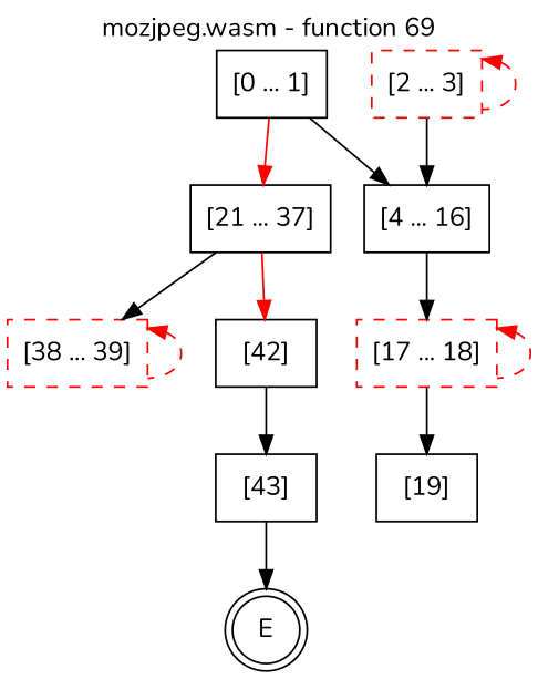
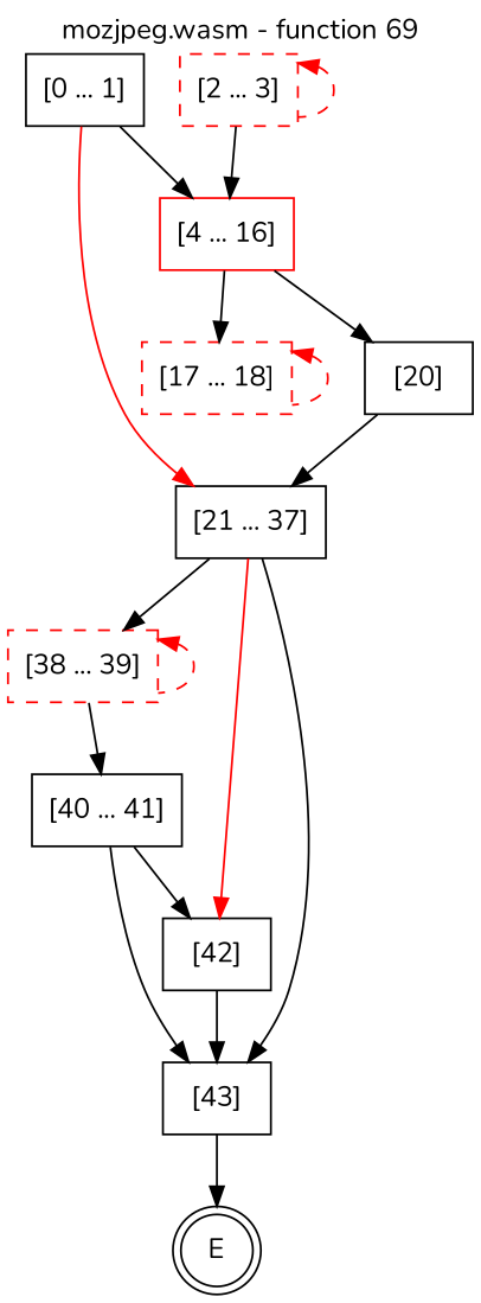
  digraph {
    fontname=Nunito
    label="mozjpeg.wasm - function 69"
    labelfontcolor=black
    labelfontname=Helvetica
    labelfontsize=16
    labelloc=t
    node [fontname=Nunito shape=box color=black style=solid]
    edge [fontname=Nunito]
    E [shape=doublecircle color="" style=""]
    n2 [label="[0 ... 1]"]
    n3 [label="[21 ... 37]"]
-   n4 [label="[4 ... 16]"]
+   n4 [color=red label="[4 ... 16]"]
    n5 [color=red label="[2 ... 3]" style=dashed]
    n6 [color=red label="[38 ... 39]" style=dashed]
    n7 [label="[42]"]
    n8 [label="[43]"]
    n9 [color=red label="[17 ... 18]" style=dashed]
-   n11 [label="[19]"]
+   n10 [label="[20]"]
+   n12 [label="[40 ... 41]"]
    n2 -> n3 [color=red]
    n2 -> n4
    n3 -> n6
    n3 -> n7 [color=red]
+   n3 -> n8
    n4 -> n9
+   n4 -> n10
    n5 -> n4
    n5 -> n5 [color=red dir=back style=dashed]
    n6 -> n6 [color=red dir=back style=dashed]
+   n6 -> n12
    n7 -> n8
    n8 -> E
    n9 -> n9 [color=red dir=back style=dashed]
-   n9 -> n11
+   n10 -> n3
+   n12 -> n7
+   n12 -> n8
  }
